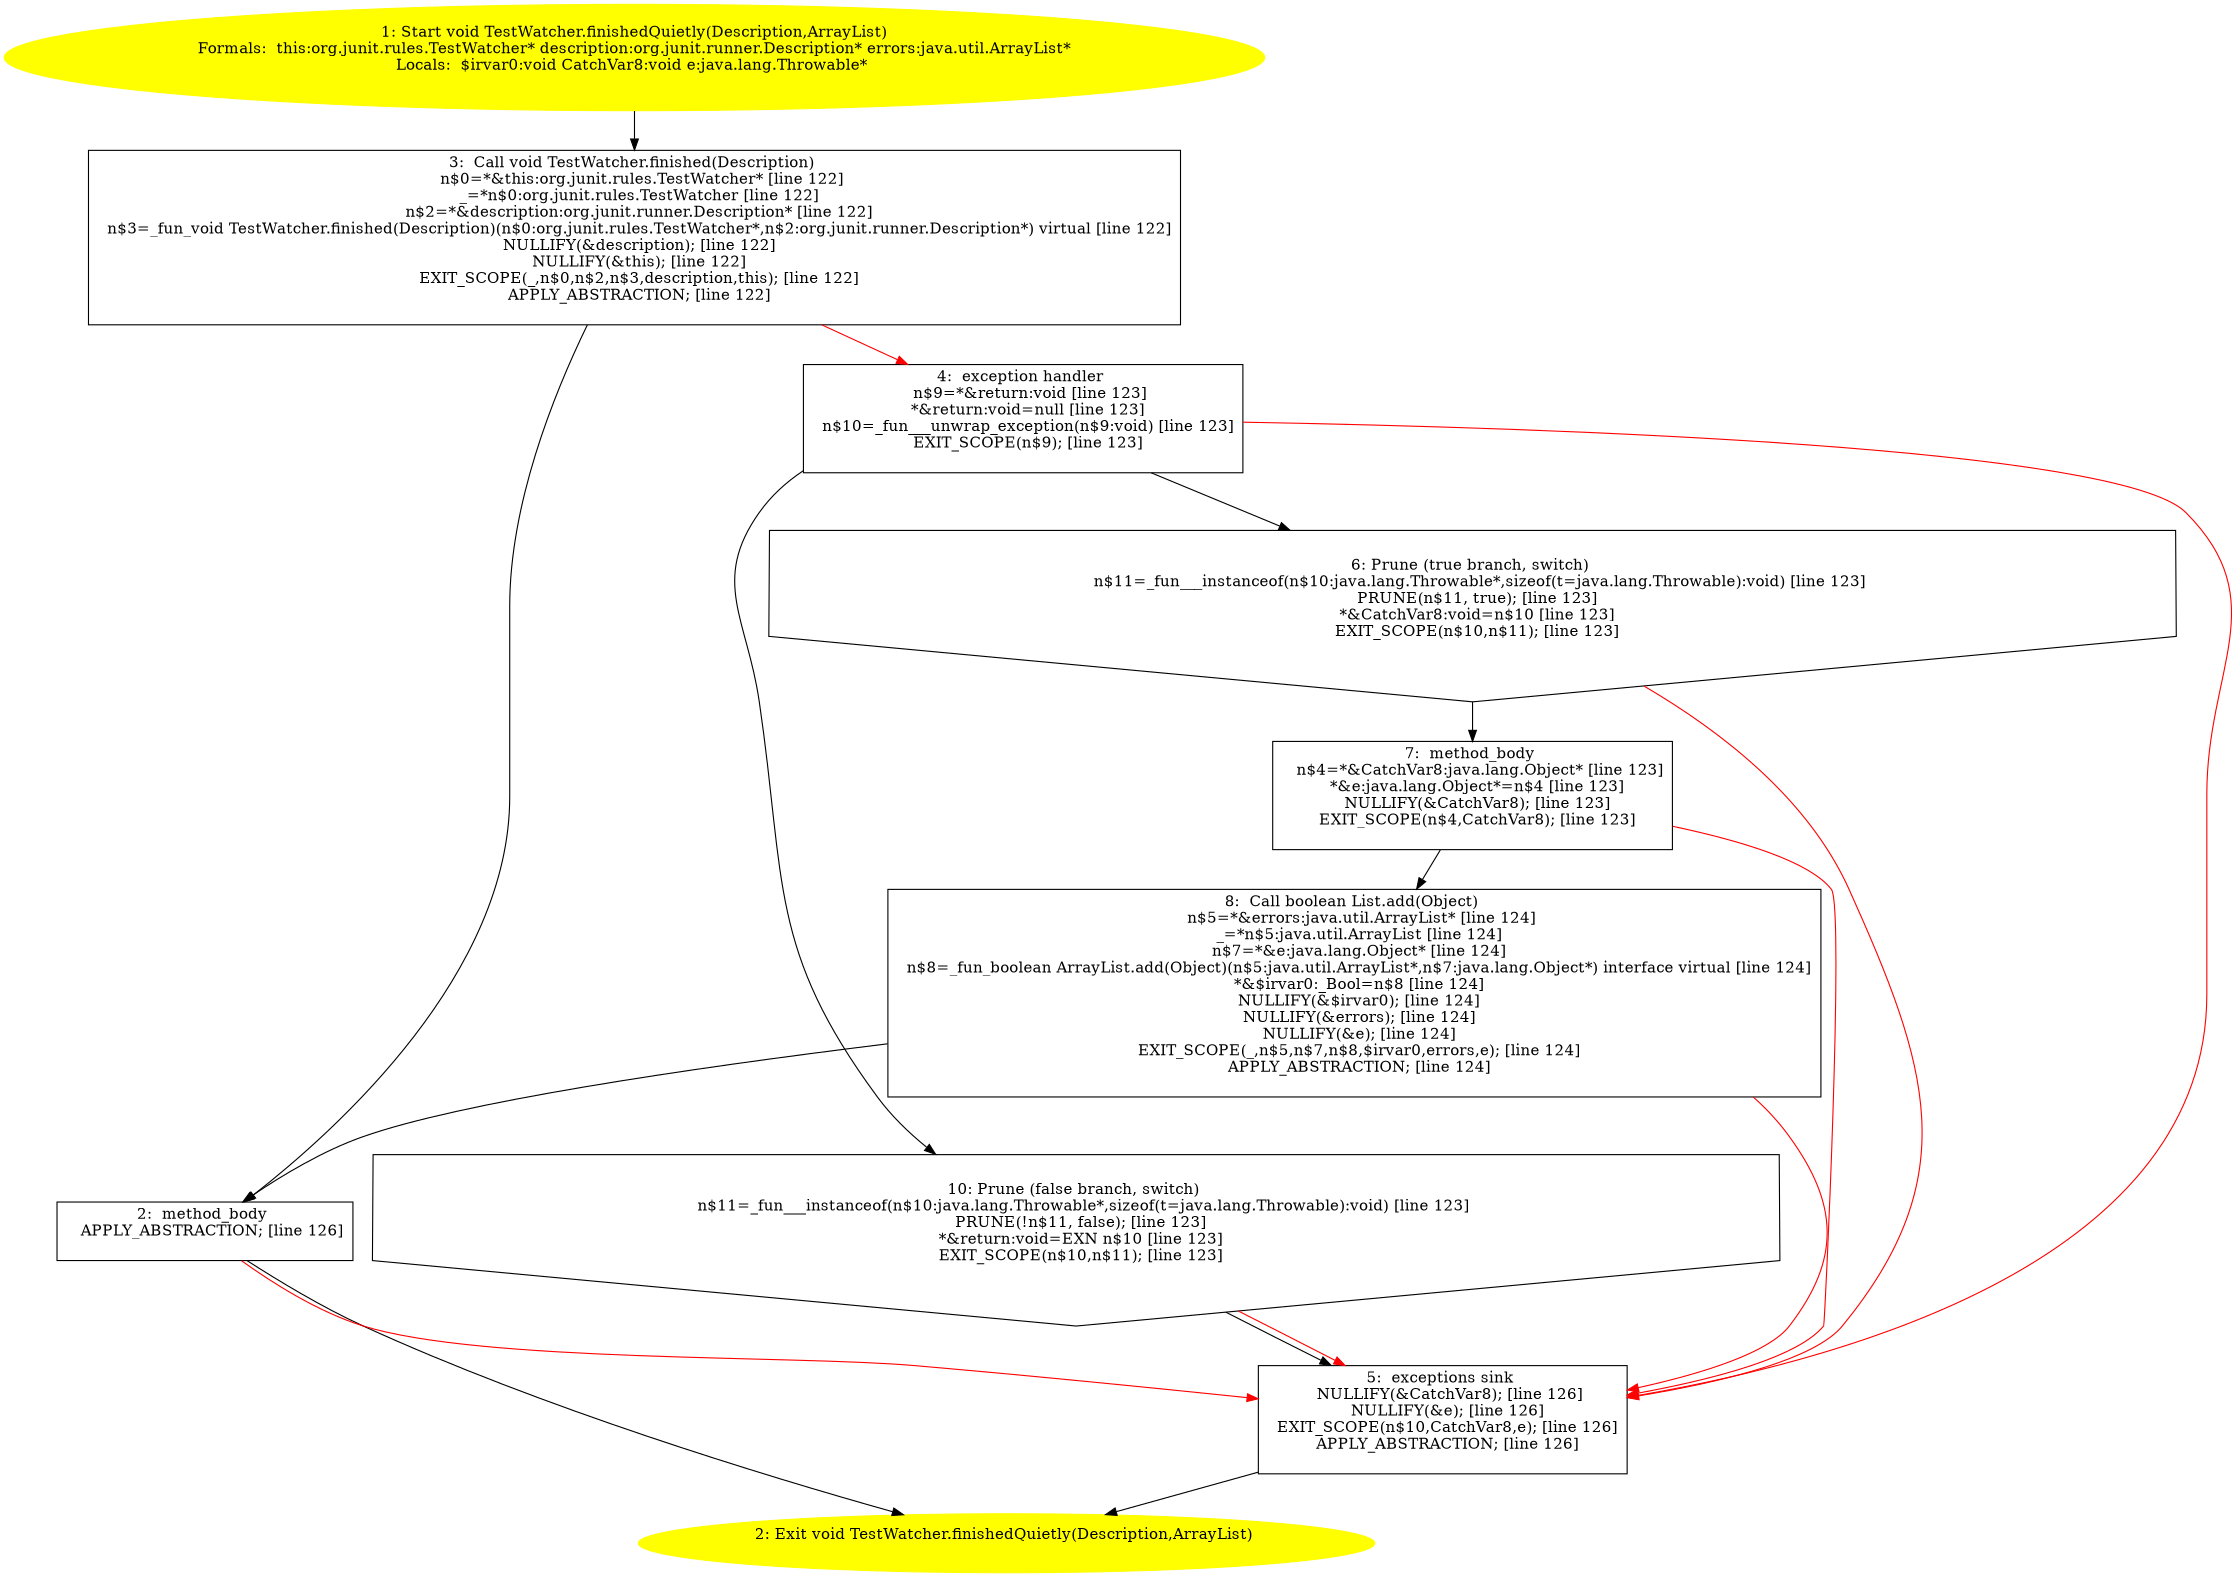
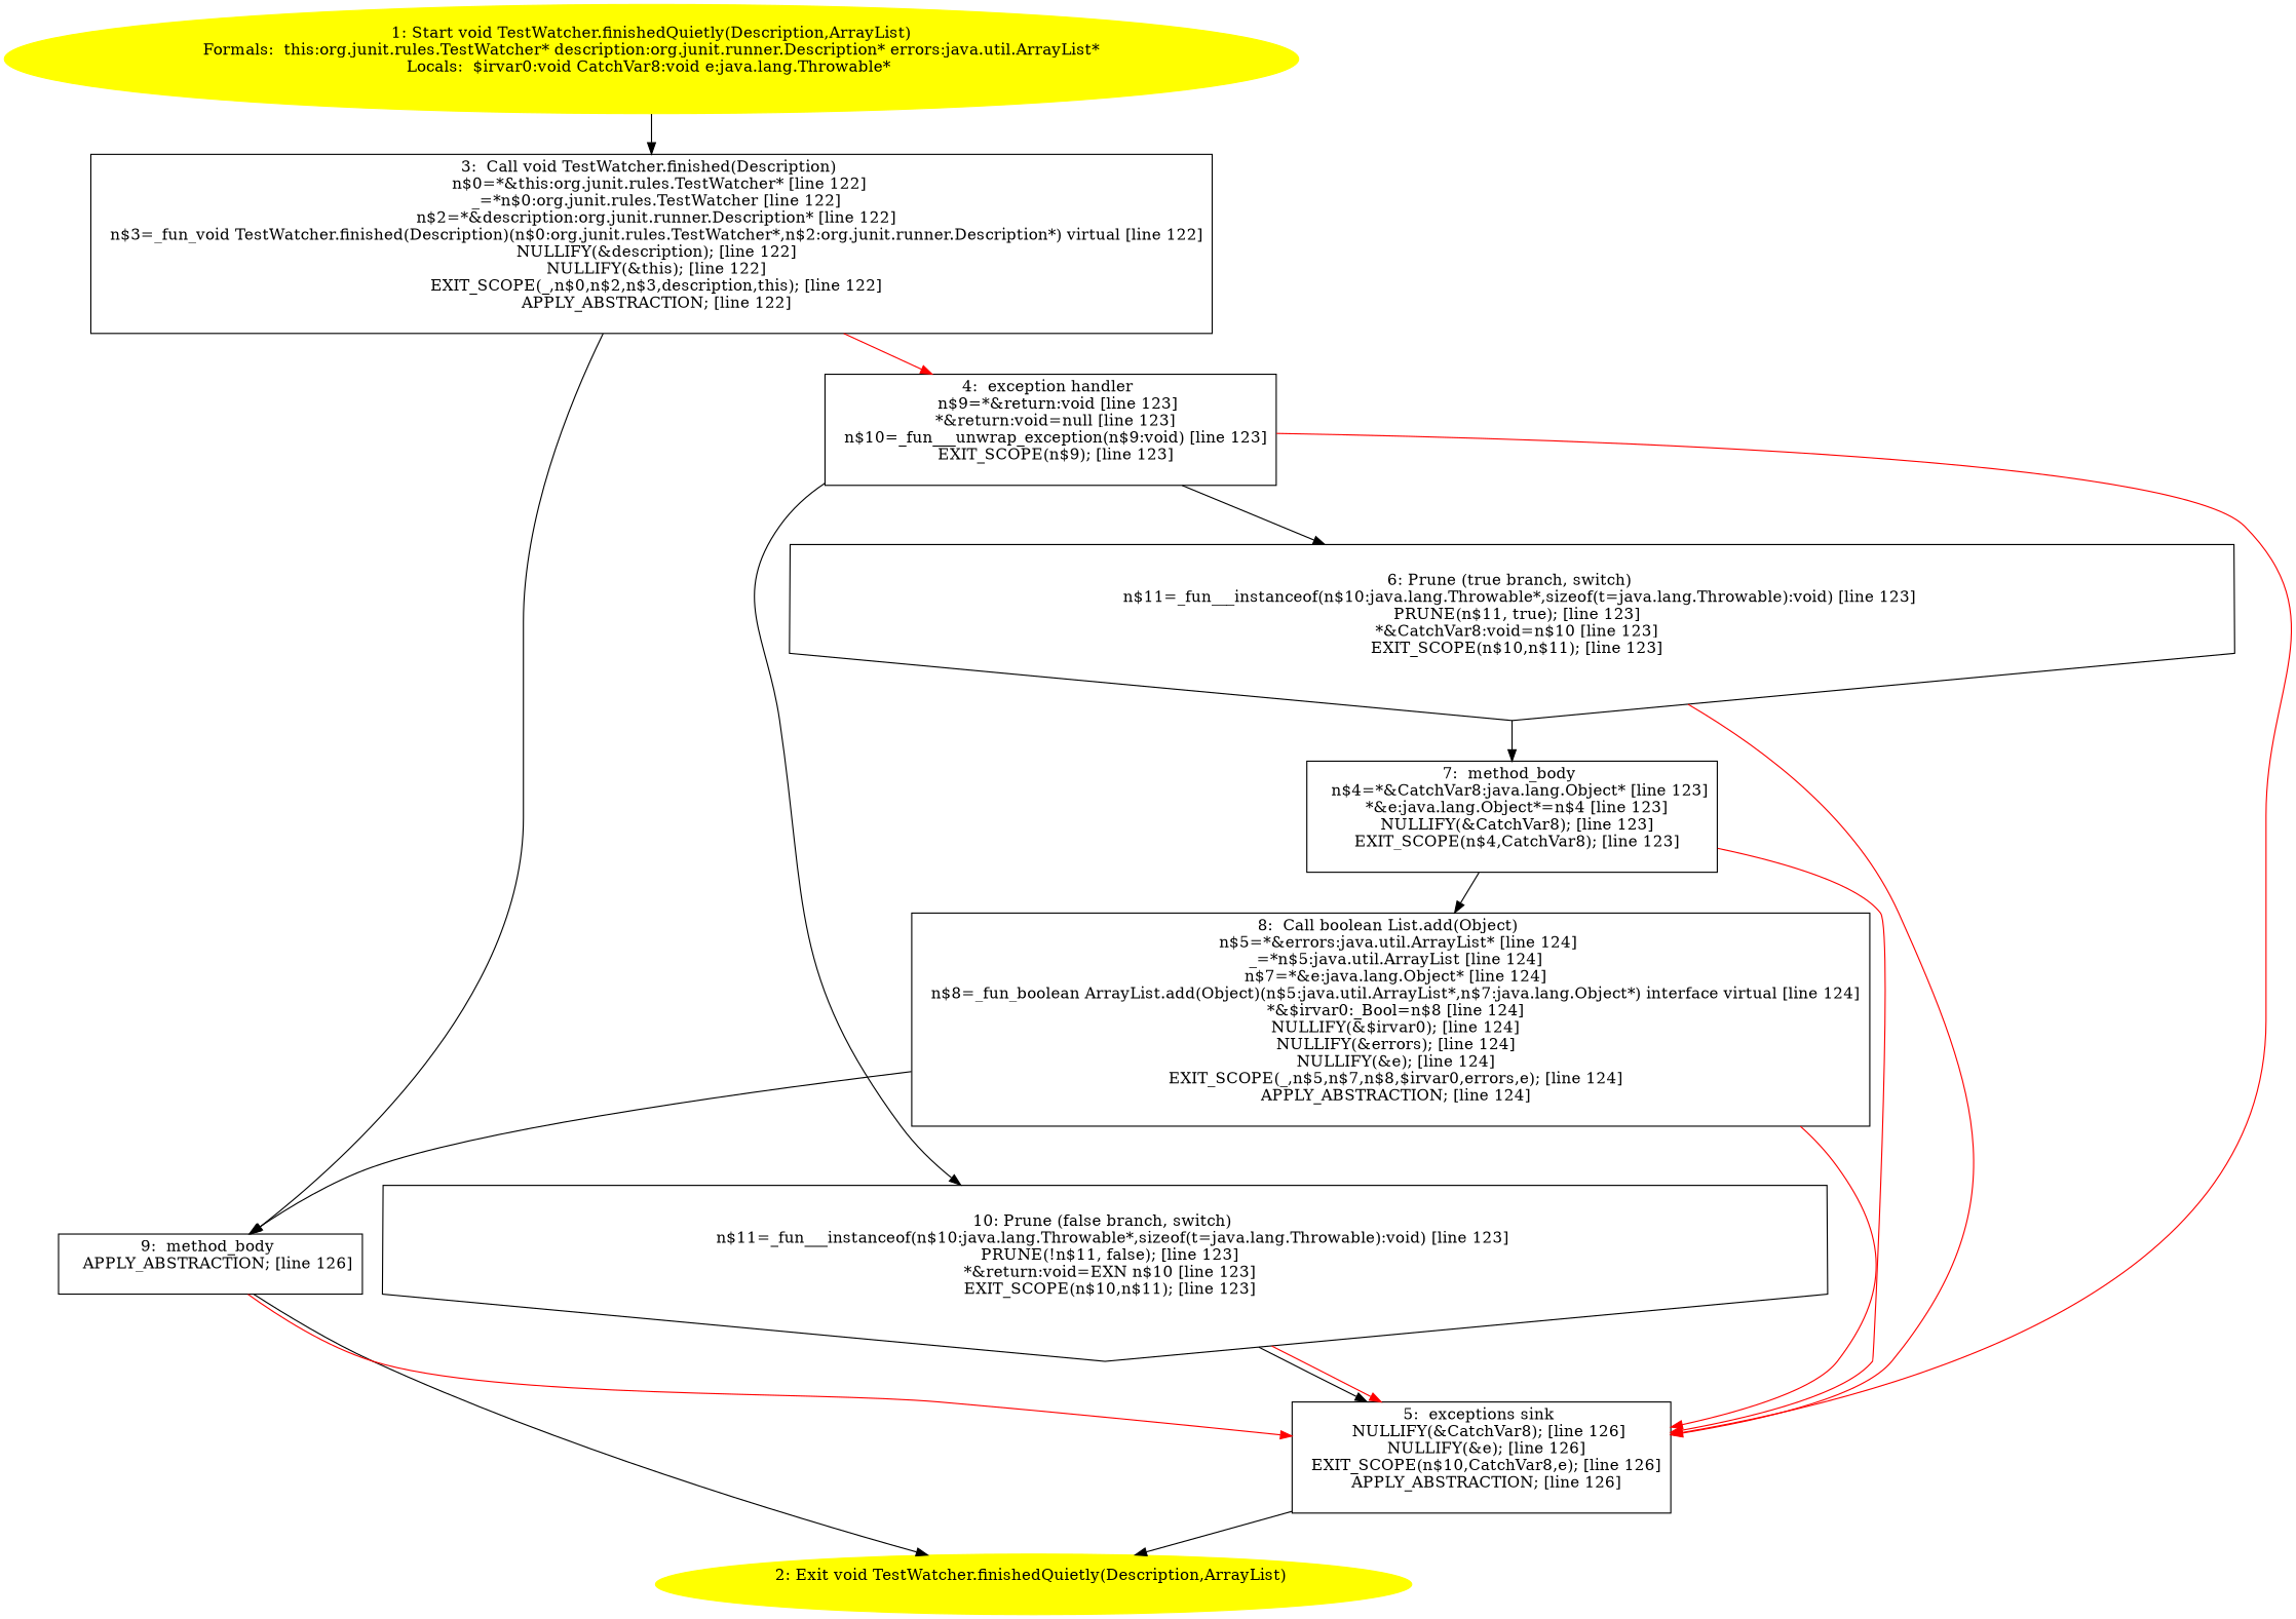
  digraph {
    node [shape=box]
    n1 [color=yellow label="1: Start void TestWatcher.finishedQuietly(Description,ArrayList)\nFormals:  this:org.junit.rules.TestWatcher* description:org.junit.runner.Description* errors:java.util.ArrayList*\nLocals:  $irvar0:void CatchVar8:void e:java.lang.Throwable* \n  " style=filled shape=""]
    n2 [label="3:  Call void TestWatcher.finished(Description) \n   n$0=*&this:org.junit.rules.TestWatcher* [line 122]\n  _=*n$0:org.junit.rules.TestWatcher [line 122]\n  n$2=*&description:org.junit.runner.Description* [line 122]\n  n$3=_fun_void TestWatcher.finished(Description)(n$0:org.junit.rules.TestWatcher*,n$2:org.junit.runner.Description*) virtual [line 122]\n  NULLIFY(&description); [line 122]\n  NULLIFY(&this); [line 122]\n  EXIT_SCOPE(_,n$0,n$2,n$3,description,this); [line 122]\n  APPLY_ABSTRACTION; [line 122]\n "]
-   n3 [label="2:  method_body \n   APPLY_ABSTRACTION; [line 126]\n "]
+   n3 [label="9:  method_body \n   APPLY_ABSTRACTION; [line 126]\n "]
    n4 [label="4:  exception handler \n   n$9=*&return:void [line 123]\n  *&return:void=null [line 123]\n  n$10=_fun___unwrap_exception(n$9:void) [line 123]\n  EXIT_SCOPE(n$9); [line 123]\n "]
    n5 [color=yellow label="2: Exit void TestWatcher.finishedQuietly(Description,ArrayList) \n  " style=filled shape=""]
    n6 [label="5:  exceptions sink \n   NULLIFY(&CatchVar8); [line 126]\n  NULLIFY(&e); [line 126]\n  EXIT_SCOPE(n$10,CatchVar8,e); [line 126]\n  APPLY_ABSTRACTION; [line 126]\n "]
    n7 [label="6: Prune (true branch, switch) \n   n$11=_fun___instanceof(n$10:java.lang.Throwable*,sizeof(t=java.lang.Throwable):void) [line 123]\n  PRUNE(n$11, true); [line 123]\n  *&CatchVar8:void=n$10 [line 123]\n  EXIT_SCOPE(n$10,n$11); [line 123]\n " shape=invhouse]
    n8 [label="10: Prune (false branch, switch) \n   n$11=_fun___instanceof(n$10:java.lang.Throwable*,sizeof(t=java.lang.Throwable):void) [line 123]\n  PRUNE(!n$11, false); [line 123]\n  *&return:void=EXN n$10 [line 123]\n  EXIT_SCOPE(n$10,n$11); [line 123]\n " shape=invhouse]
    n9 [label="7:  method_body \n   n$4=*&CatchVar8:java.lang.Object* [line 123]\n  *&e:java.lang.Object*=n$4 [line 123]\n  NULLIFY(&CatchVar8); [line 123]\n  EXIT_SCOPE(n$4,CatchVar8); [line 123]\n "]
    n10 [label="8:  Call boolean List.add(Object) \n   n$5=*&errors:java.util.ArrayList* [line 124]\n  _=*n$5:java.util.ArrayList [line 124]\n  n$7=*&e:java.lang.Object* [line 124]\n  n$8=_fun_boolean ArrayList.add(Object)(n$5:java.util.ArrayList*,n$7:java.lang.Object*) interface virtual [line 124]\n  *&$irvar0:_Bool=n$8 [line 124]\n  NULLIFY(&$irvar0); [line 124]\n  NULLIFY(&errors); [line 124]\n  NULLIFY(&e); [line 124]\n  EXIT_SCOPE(_,n$5,n$7,n$8,$irvar0,errors,e); [line 124]\n  APPLY_ABSTRACTION; [line 124]\n "]
    n1 -> n2
    n2 -> n3
    n2 -> n4 [color=red]
    n3 -> n5
    n3 -> n6 [color=red]
    n4 -> n6 [color=red]
    n4 -> n7
    n4 -> n8
    n6 -> n5
    n7 -> n6 [color=red]
    n7 -> n9
    n8 -> n6
    n8 -> n6 [color=red]
    n9 -> n6 [color=red]
    n9 -> n10
    n10 -> n3
    n10 -> n6 [color=red]
  }
